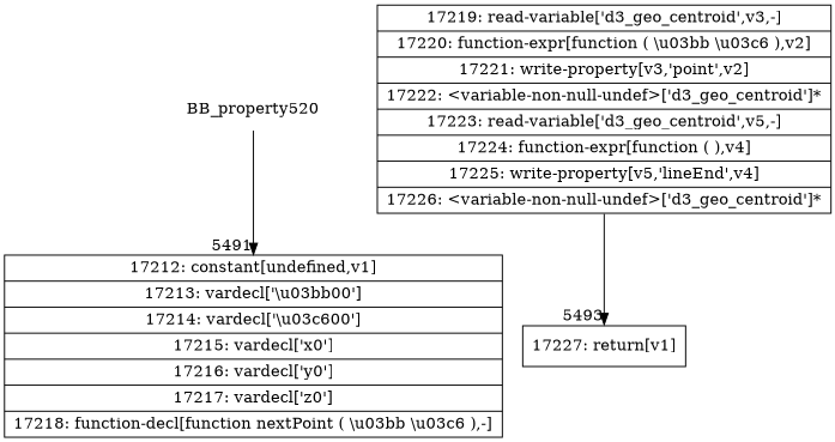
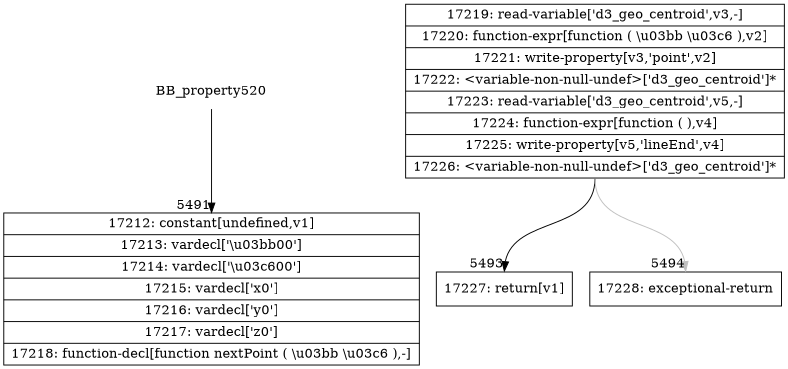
  digraph {
    rankdir=TD
    node [shape=record]
    edge [headport=n tailport=s]
    n1 [label=BB_property520 shape=none]
    n2 [label="{17212: constant[undefined,v1]|17213: vardecl['\\u03bb00']|17214: vardecl['\\u03c600']|17215: vardecl['x0']|17216: vardecl['y0']|17217: vardecl['z0']|17218: function-decl[function nextPoint ( \\u03bb \\u03c6 ),-]}"]
    n3 [label="{17219: read-variable['d3_geo_centroid',v3,-]|17220: function-expr[function ( \\u03bb \\u03c6 ),v2]|17221: write-property[v3,'point',v2]|17222: \<variable-non-null-undef\>['d3_geo_centroid']*|17223: read-variable['d3_geo_centroid',v5,-]|17224: function-expr[function ( ),v4]|17225: write-property[v5,'lineEnd',v4]|17226: \<variable-non-null-undef\>['d3_geo_centroid']*}"]
    n4 [label="{17227: return[v1]}"]
+   n5 [label="{17228: exceptional-return}"]
    n1 -> n2 [headlabel="    5491"]
    n3 -> n4 [headlabel="      5493"]
+   n3 -> n5 [color=gray headlabel="      5494"]
  }
